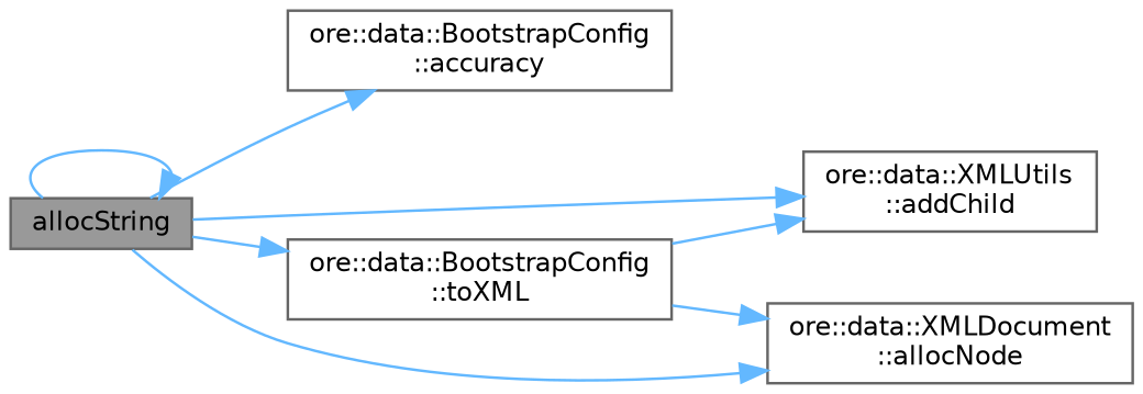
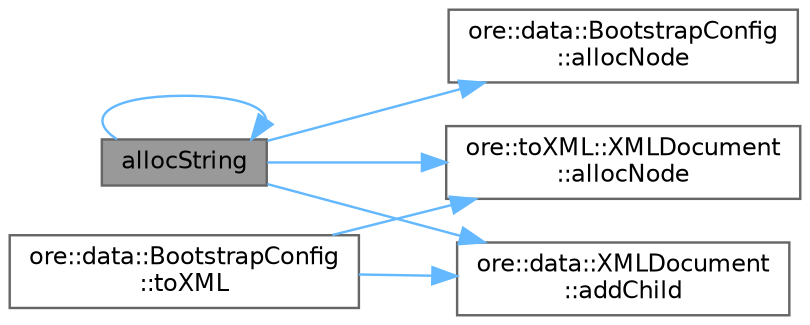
  digraph {
    rankdir=LR
    node [color=grey40 fillcolor=white fontname=Helvetica fontsize=10 shape=box style=filled]
    edge [color=steelblue1 fontname=Helvetica fontsize=10 labelfontname=Helvetica labelfontsize=10 style=solid]
    n1 [color=gray40 fillcolor=grey60 fontcolor=black height=0.2 label=allocString width=0.4]
-   n2 [height=0.2 label="ore::data::BootstrapConfig\l::accuracy" width=0.4]
-   n3 [height=0.2 label="ore::data::XMLUtils\l::addChild" width=0.4]
-   n4 [height=0.2 label="ore::data::XMLDocument\l::allocNode" width=0.4]
+   n2 [height=0.2 label="ore::data::BootstrapConfig\l::allocNode" width=0.4]
+   n3 [height=0.2 label="ore::data::XMLDocument\l::addChild" width=0.4]
+   n4 [height=0.2 label="ore::toXML::XMLDocument\l::allocNode" width=0.4]
    n5 [height=0.2 label="ore::data::BootstrapConfig\l::toXML" width=0.4]
    n1 -> n1
    n1 -> n2
    n1 -> n3
    n1 -> n4
-   n1 -> n5
    n5 -> n3
    n5 -> n4
  }
